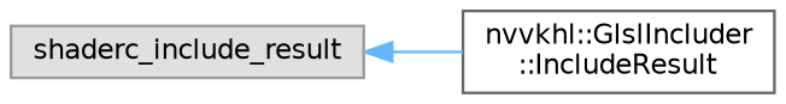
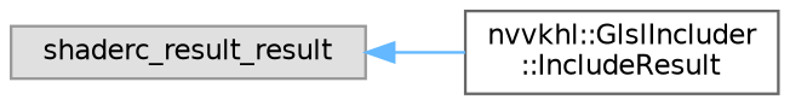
  digraph {
    rankdir=LR
    node [fontname=Helvetica fontsize=10 shape=box style=filled]
-   n1 [color=grey60 fillcolor="#E0E0E0" height=0.2 label=shaderc_include_result width=0.4]
+   n1 [color=grey60 fillcolor="#E0E0E0" height=0.2 label=shaderc_result_result width=0.4]
    n2 [color=grey40 fillcolor=white height=0.2 label="nvvkhl::GlslIncluder\l::IncludeResult" width=0.4]
    n1 -> n2 [color=steelblue1 dir=back fontname=Helvetica fontsize=10 labelfontname=Helvetica labelfontsize=10 style=solid]
  }
